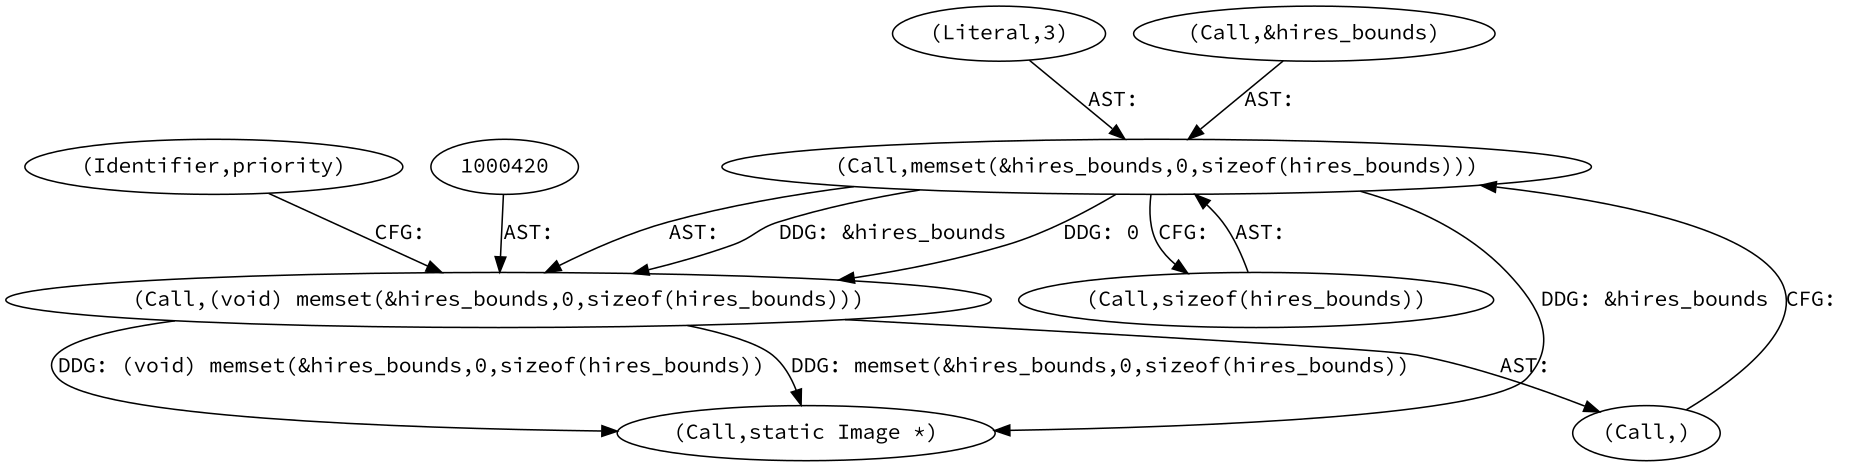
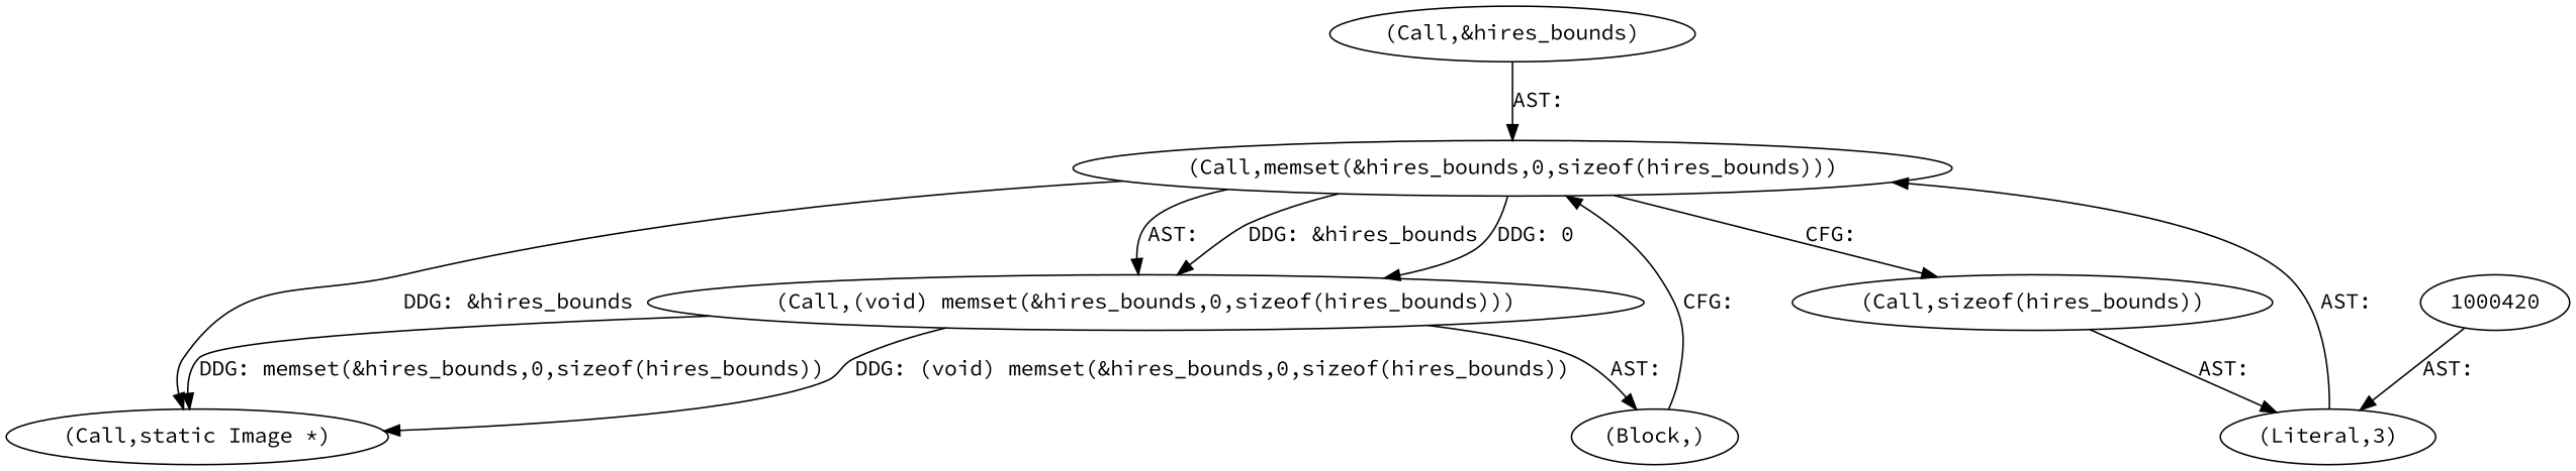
  digraph {
    fontname="Source Code Pro"
    node [fontname="Source Code Pro"]
    edge [fontname="Source Code Pro"]
    n1 [label="(Call,memset(&hires_bounds,0,sizeof(hires_bounds)))"]
    n2 [label="(Call,(void) memset(&hires_bounds,0,sizeof(hires_bounds)))"]
    n3 [label="(Call,static Image *)"]
    n4 [label="(Call,sizeof(hires_bounds))"]
-   n5 [label="(Call,)"]
-   n6 [label="(Identifier,priority)"]
+   n5 [label="(Block,)"]
    n7 [label="(Literal,3)"]
    n8 [label="(Call,&hires_bounds)"]
    n9 [label=1000420]
    n1 -> n2 [label="AST: "]
    n1 -> n2 [label="DDG: &hires_bounds"]
    n1 -> n2 [label="DDG: 0"]
    n1 -> n3 [label="DDG: &hires_bounds"]
    n1 -> n4 [label="CFG: "]
    n2 -> n3 [label="DDG: memset(&hires_bounds,0,sizeof(hires_bounds))"]
    n2 -> n3 [label="DDG: (void) memset(&hires_bounds,0,sizeof(hires_bounds))"]
    n2 -> n5 [label="AST: "]
-   n4 -> n1 [label="AST: "]
+   n4 -> n7 [label="AST: "]
    n5 -> n1 [label="CFG: "]
-   n6 -> n2 [label="CFG: "]
    n7 -> n1 [label="AST: "]
    n8 -> n1 [label="AST: "]
-   n9 -> n2 [label="AST: "]
+   n9 -> n7 [label="AST: "]
  }
